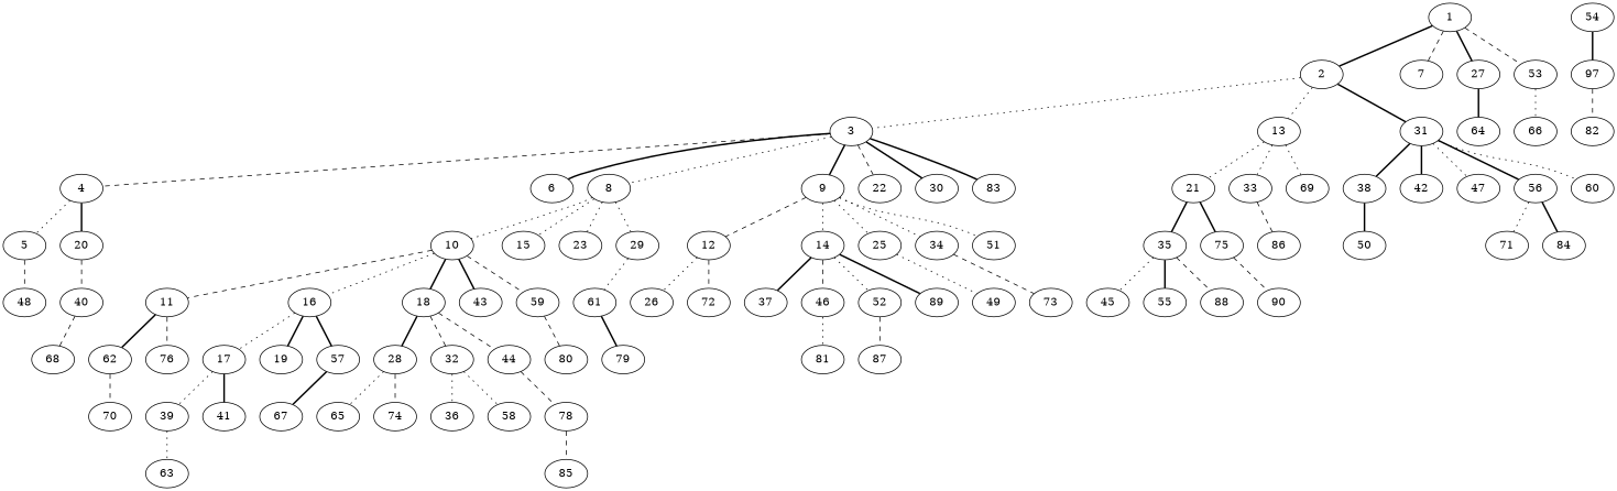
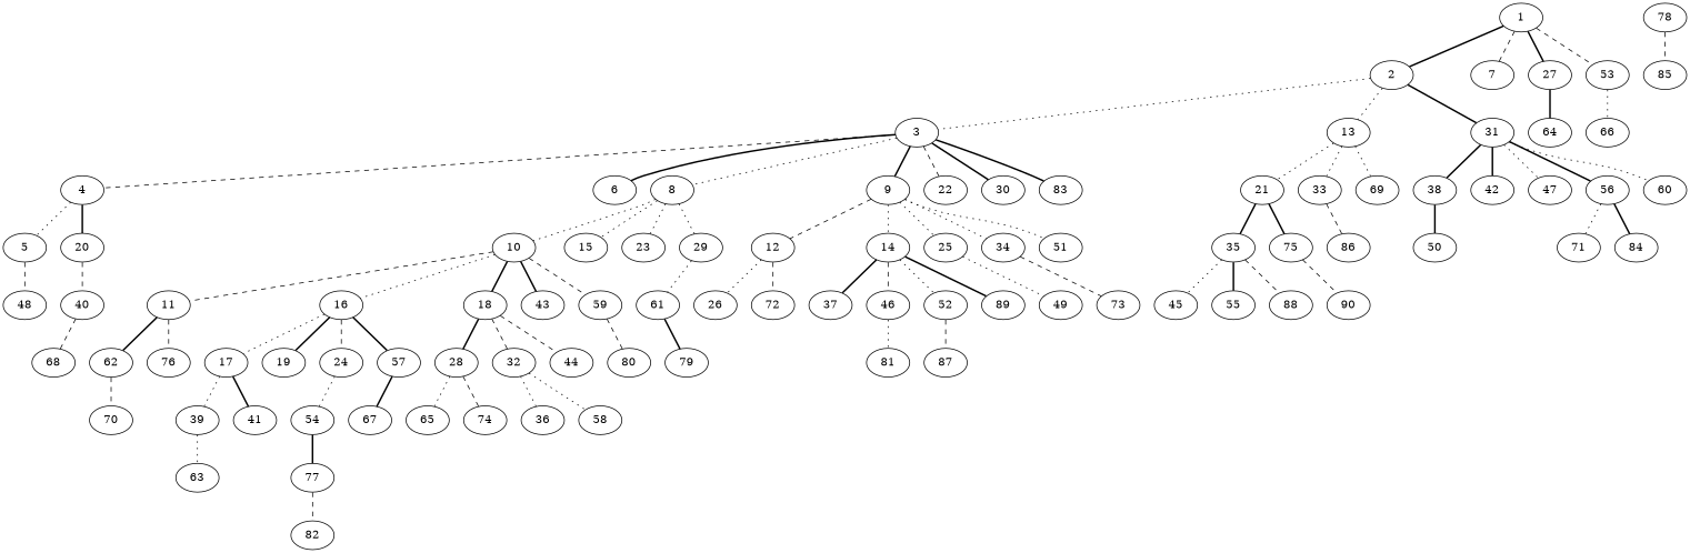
  graph {
    edge [style=dotted]
    1
    2
    7
    27
    53
    3
    13
    31
    64
    66
    4
    6
    8
    9
    22
    30
    83
    21
    33
    69
    38
    42
    47
    56
    60
    5
    20
    10
    15
    23
    29
    12
    14
    25
    34
    51
    35
    75
    86
    50
    71
    84
    48
    40
    11
    16
    18
    43
    59
    61
    26
    72
    37
    46
    52
    89
    49
    73
    68
    62
    76
    17
    19
+   24
    57
    28
    32
    44
    80
    79
    81
    87
    70
    39
    41
    54
    67
    65
    74
    36
    58
    78
    45
    55
    88
    90
    63
-   77 [label=97]
+   77
    85
    82
    1 -- 2 [style=bold]
    1 -- 7 [style=dashed]
    1 -- 27 [style=bold]
    1 -- 53 [style=dashed]
    2 -- 3
    2 -- 13
    2 -- 31 [style=bold]
    27 -- 64 [style=bold]
    53 -- 66
    3 -- 4 [style=dashed]
    3 -- 6 [style=bold]
    3 -- 8
    3 -- 9 [style=bold]
    3 -- 22 [style=dashed]
    3 -- 30 [style=bold]
    3 -- 83 [style=bold]
    13 -- 21
    13 -- 33
    13 -- 69
    31 -- 38 [style=bold]
    31 -- 42 [style=bold]
    31 -- 47
    31 -- 56 [style=bold]
    31 -- 60
    4 -- 5
    4 -- 20 [style=bold]
    8 -- 10
    8 -- 15
    8 -- 23
    8 -- 29
    9 -- 12 [style=dashed]
    9 -- 14
    9 -- 25
    9 -- 34
    9 -- 51
    21 -- 35 [style=bold]
    21 -- 75 [style=bold]
    33 -- 86 [style=dashed]
    38 -- 50 [style=bold]
    56 -- 71
    56 -- 84 [style=bold]
    5 -- 48 [style=dashed]
    20 -- 40 [style=dashed]
    10 -- 11 [style=dashed]
    10 -- 16
    10 -- 18 [style=bold]
    10 -- 43 [style=bold]
    10 -- 59 [style=dashed]
    29 -- 61
    12 -- 26
    12 -- 72 [style=dashed]
    14 -- 37 [style=bold]
    14 -- 46 [style=dashed]
    14 -- 52
    14 -- 89 [style=bold]
    25 -- 49
    34 -- 73 [style=dashed]
    35 -- 45
    35 -- 55 [style=bold]
    35 -- 88 [style=dashed]
    75 -- 90 [style=dashed]
    40 -- 68 [style=dashed]
    11 -- 62 [style=bold]
    11 -- 76 [style=dashed]
    16 -- 17
    16 -- 19 [style=bold]
+   16 -- 24 [style=dashed]
    16 -- 57 [style=bold]
    18 -- 28 [style=bold]
    18 -- 32 [style=dashed]
    18 -- 44 [style=dashed]
    59 -- 80 [style=dashed]
    61 -- 79 [style=bold]
    46 -- 81
    52 -- 87 [style=dashed]
    62 -- 70 [style=dashed]
    17 -- 39
    17 -- 41 [style=bold]
+   24 -- 54
    57 -- 67 [style=bold]
    28 -- 65
    28 -- 74 [style=dashed]
    32 -- 36
    32 -- 58
-   44 -- 78 [style=dashed]
    39 -- 63
    54 -- 77 [style=bold]
    78 -- 85 [style=dashed]
    77 -- 82 [style=dashed]
  }
